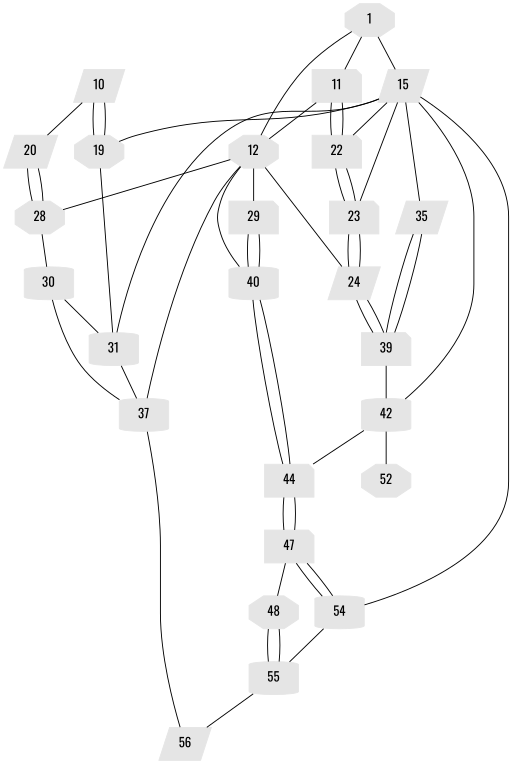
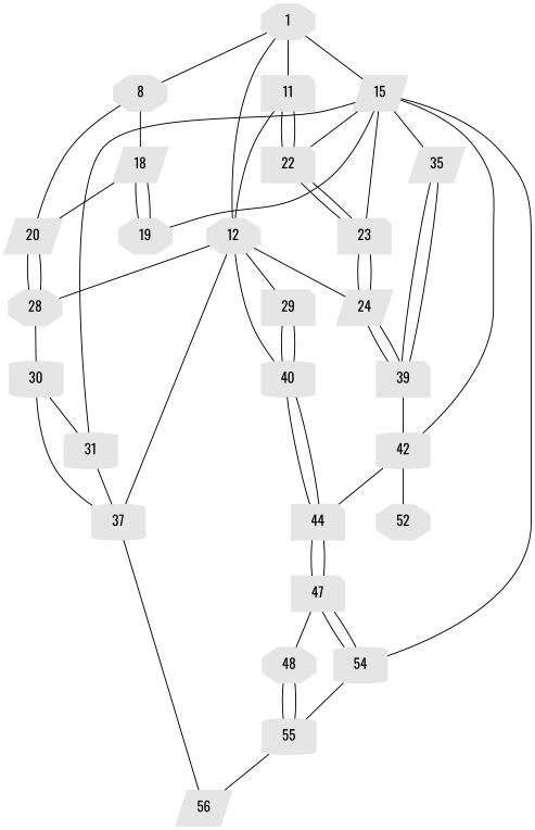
  graph {
    fontname=Oswald
    node [color=gray90 fontname=Oswald shape=octagon style=filled]
    edge [fontname=Oswald]
    1 [super="+2+5"]
+   8 [super="+9+17"]
    11 [shape=note]
    12 [super="+13+25"]
    15 [shape=parallelogram super="+16+21+33"]
-   18 [shape=parallelogram label=10]
+   18 [shape=parallelogram]
    20 [shape=parallelogram]
    22 [shape=note]
    24 [shape=parallelogram]
    28
    29 [shape=note]
    37 [shape=cylinder super="+50+38"]
    40 [shape=cylinder super="+41"]
    19
    23 [shape=note]
    31 [shape=cylinder super="+45"]
    35 [shape=parallelogram]
    42 [shape=cylinder super="+51+43"]
    54 [shape=cylinder super="+57"]
    39 [shape=note]
    30 [shape=cylinder]
    56 [shape=parallelogram]
    44 [shape=note]
    52
    55 [shape=cylinder]
    47 [shape=note]
    48
+   1 -- 8
    1 -- 11
    1 -- 12
    1 -- 15 [weight=2]
+   8 -- 18
+   8 -- 20
    11 -- 12
    11 -- 22
    11 -- 22
    12 -- 24
    12 -- 28
    12 -- 29 [weight=2]
    12 -- 37
    12 -- 40
    15 -- 22
    15 -- 19
    15 -- 23
    15 -- 31
    15 -- 35 [weight=2]
    15 -- 42
    15 -- 54 [weight=2]
    18 -- 20
    18 -- 19
    18 -- 19
    20 -- 28
    20 -- 28
    22 -- 23
    22 -- 23
    24 -- 39
    24 -- 39
    28 -- 30
    29 -- 40
    29 -- 40
    37 -- 56
    40 -- 44
    40 -- 44
-   19 -- 31
    23 -- 24
    23 -- 24
    31 -- 37
    35 -- 39
    35 -- 39
    42 -- 44
    42 -- 52 [weight=2]
    54 -- 55
    39 -- 42
    30 -- 37
    30 -- 31
    44 -- 47
    44 -- 47
    55 -- 56
    47 -- 54
    47 -- 54
    47 -- 48
    48 -- 55
    48 -- 55
  }
